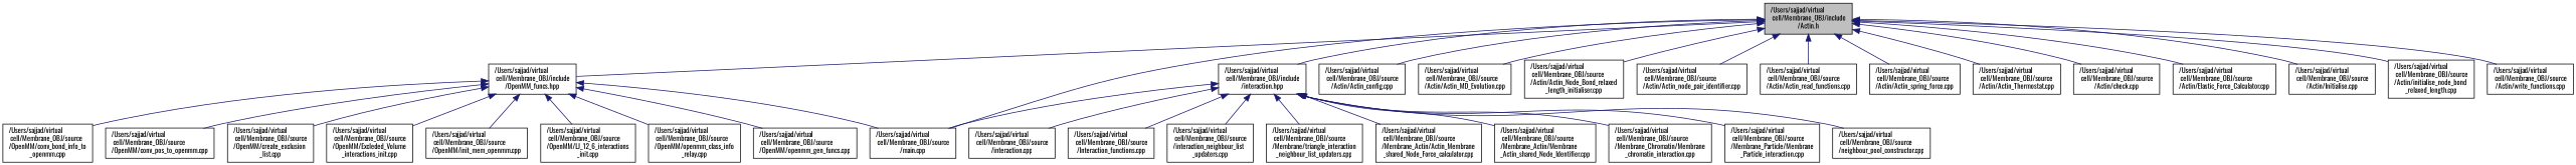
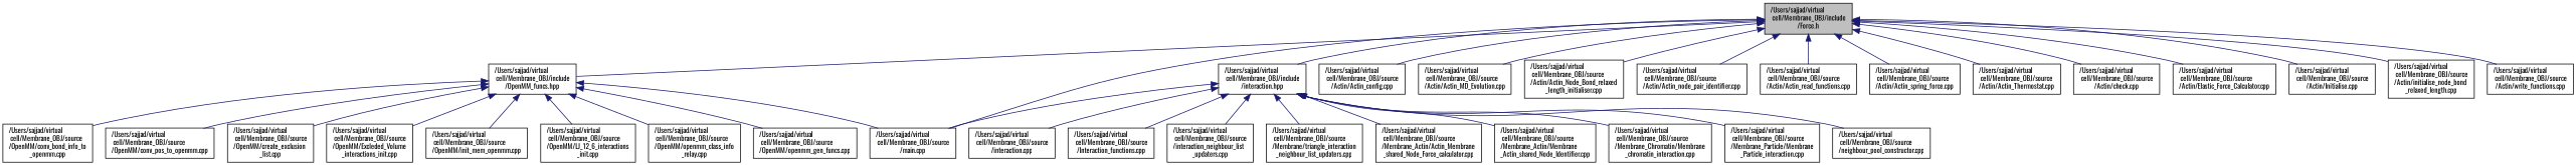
  digraph {
    fontname=Oswald
    node [color=black fillcolor=white fontname=Oswald fontsize=10 shape=record style=filled]
    edge [color=midnightblue dir=back fontname=Oswald fontsize=10 labelfontname=Helvetica labelfontsize=10 style=solid]
-   n1 [fillcolor=grey75 fontcolor=black height=0.2 label="/Users/sajjad/virtual\l cell/Membrane_OBJ/include\l/Actin.h" width=0.4]
+   n1 [fillcolor=grey75 fontcolor=black height=0.2 label="/Users/sajjad/virtual\l cell/Membrane_OBJ/include\l/Force.h" width=0.4]
    n2 [height=0.2 label="/Users/sajjad/virtual\l cell/Membrane_OBJ/include\l/interaction.hpp" width=0.4]
    n3 [height=0.2 label="/Users/sajjad/virtual\l cell/Membrane_OBJ/source\l/main.cpp" width=0.4]
    n4 [height=0.2 label="/Users/sajjad/virtual\l cell/Membrane_OBJ/include\l/OpenMM_funcs.hpp" width=0.4]
    n5 [height=0.2 label="/Users/sajjad/virtual\l cell/Membrane_OBJ/source\l/Actin/Actin_config.cpp" width=0.4]
    n6 [height=0.2 label="/Users/sajjad/virtual\l cell/Membrane_OBJ/source\l/Actin/Actin_MD_Evolution.cpp" width=0.4]
    n7 [height=0.2 label="/Users/sajjad/virtual\l cell/Membrane_OBJ/source\l/Actin/Actin_Node_Bond_relaxed\l_length_initialiser.cpp" width=0.4]
    n8 [height=0.2 label="/Users/sajjad/virtual\l cell/Membrane_OBJ/source\l/Actin/Actin_node_pair_identifier.cpp" width=0.4]
    n9 [height=0.2 label="/Users/sajjad/virtual\l cell/Membrane_OBJ/source\l/Actin/Actin_read_functions.cpp" width=0.4]
    n10 [height=0.2 label="/Users/sajjad/virtual\l cell/Membrane_OBJ/source\l/Actin/Actin_spring_force.cpp" width=0.4]
    n11 [height=0.2 label="/Users/sajjad/virtual\l cell/Membrane_OBJ/source\l/Actin/Actin_Thermostat.cpp" width=0.4]
    n12 [height=0.2 label="/Users/sajjad/virtual\l cell/Membrane_OBJ/source\l/Actin/check.cpp" width=0.4]
    n13 [height=0.2 label="/Users/sajjad/virtual\l cell/Membrane_OBJ/source\l/Actin/Elastic_Force_Calculator.cpp" width=0.4]
    n14 [height=0.2 label="/Users/sajjad/virtual\l cell/Membrane_OBJ/source\l/Actin/Initialise.cpp" width=0.4]
    n15 [height=0.2 label="/Users/sajjad/virtual\l cell/Membrane_OBJ/source\l/Actin/initialise_node_bond\l_relaxed_length.cpp" width=0.4]
    n16 [height=0.2 label="/Users/sajjad/virtual\l cell/Membrane_OBJ/source\l/Actin/write_functions.cpp" width=0.4]
    n17 [height=0.2 label="/Users/sajjad/virtual\l cell/Membrane_OBJ/source\l/interaction.cpp" width=0.4]
    n18 [height=0.2 label="/Users/sajjad/virtual\l cell/Membrane_OBJ/source\l/Interaction_functions.cpp" width=0.4]
    n19 [height=0.2 label="/Users/sajjad/virtual\l cell/Membrane_OBJ/source\l/interaction_neighbour_list\l_updaters.cpp" width=0.4]
    n20 [height=0.2 label="/Users/sajjad/virtual\l cell/Membrane_OBJ/source\l/Membrane/triangle_interaction\l_neighbour_list_updaters.cpp" width=0.4]
    n21 [height=0.2 label="/Users/sajjad/virtual\l cell/Membrane_OBJ/source\l/Membrane_Actin/Actin_Membrane\l_shared_Node_Force_calculator.cpp" width=0.4]
    n22 [height=0.2 label="/Users/sajjad/virtual\l cell/Membrane_OBJ/source\l/Membrane_Actin/Membrane\l_Actin_shared_Node_Identifier.cpp" width=0.4]
    n23 [height=0.2 label="/Users/sajjad/virtual\l cell/Membrane_OBJ/source\l/Membrane_Chromatin/Membrane\l_chromatin_interaction.cpp" width=0.4]
    n24 [height=0.2 label="/Users/sajjad/virtual\l cell/Membrane_OBJ/source\l/Membrane_Particle/Membrane\l_Particle_interaction.cpp" width=0.4]
    n25 [height=0.2 label="/Users/sajjad/virtual\l cell/Membrane_OBJ/source\l/neighbour_pool_constructor.cpp" width=0.4]
    n26 [height=0.2 label="/Users/sajjad/virtual\l cell/Membrane_OBJ/source\l/OpenMM/conv_bond_info_to\l_openmm.cpp" width=0.4]
    n27 [height=0.2 label="/Users/sajjad/virtual\l cell/Membrane_OBJ/source\l/OpenMM/conv_pos_to_openmm.cpp" width=0.4]
    n28 [height=0.2 label="/Users/sajjad/virtual\l cell/Membrane_OBJ/source\l/OpenMM/create_exclusion\l_list.cpp" width=0.4]
    n29 [height=0.2 label="/Users/sajjad/virtual\l cell/Membrane_OBJ/source\l/OpenMM/Excleded_Volume\l_interactions_init.cpp" width=0.4]
    n30 [height=0.2 label="/Users/sajjad/virtual\l cell/Membrane_OBJ/source\l/OpenMM/init_mem_openmm.cpp" width=0.4]
    n31 [height=0.2 label="/Users/sajjad/virtual\l cell/Membrane_OBJ/source\l/OpenMM/LJ_12_6_interactions\l_init.cpp" width=0.4]
    n32 [height=0.2 label="/Users/sajjad/virtual\l cell/Membrane_OBJ/source\l/OpenMM/openmm_class_info\l_relay.cpp" width=0.4]
    n33 [height=0.2 label="/Users/sajjad/virtual\l cell/Membrane_OBJ/source\l/OpenMM/openmm_gen_funcs.cpp" width=0.4]
    n1 -> n2
    n1 -> n3
    n1 -> n4
    n1 -> n5
    n1 -> n6
    n1 -> n7
    n1 -> n8
    n1 -> n9
    n1 -> n10
    n1 -> n11
    n1 -> n12
    n1 -> n13
    n1 -> n14
    n1 -> n15
    n1 -> n16
    n2 -> n3
    n2 -> n17
    n2 -> n18
    n2 -> n19
    n2 -> n20
    n2 -> n21
    n2 -> n22
    n2 -> n23
    n2 -> n24
    n2 -> n25
    n4 -> n3
    n4 -> n26
    n4 -> n27
    n4 -> n28
    n4 -> n29
    n4 -> n30
    n4 -> n31
    n4 -> n32
    n4 -> n33
  }
